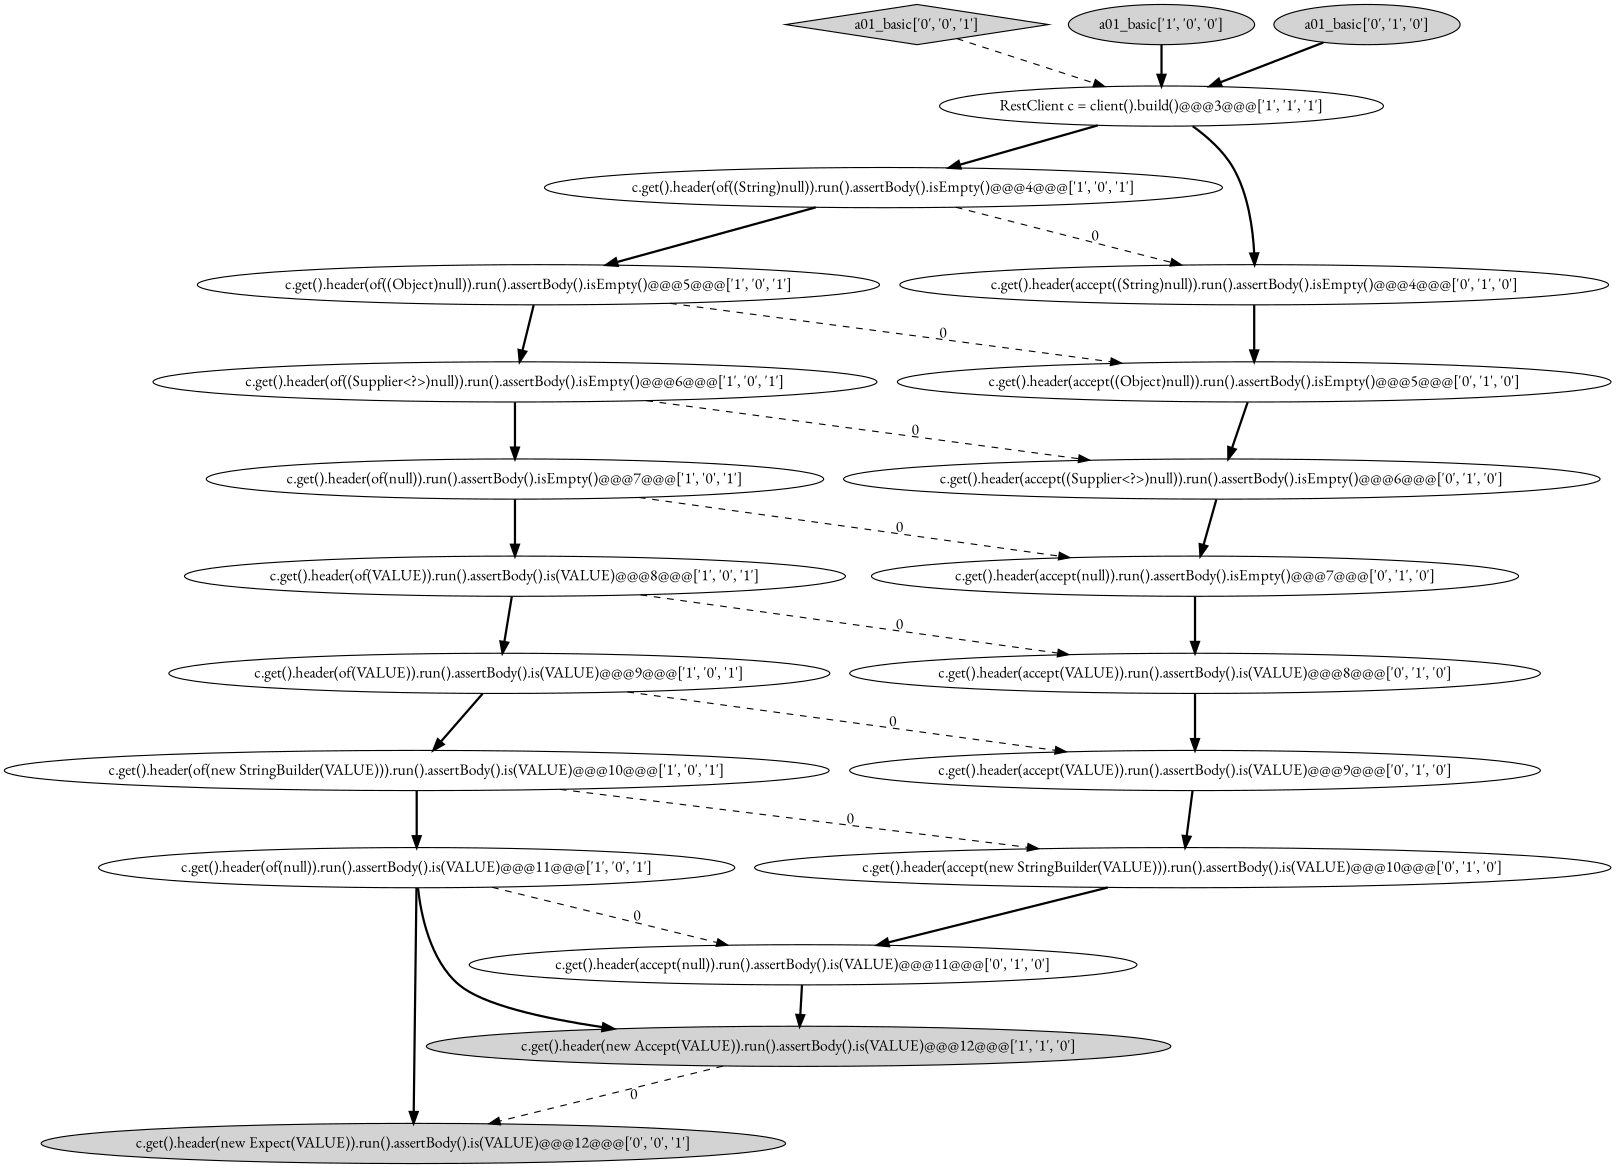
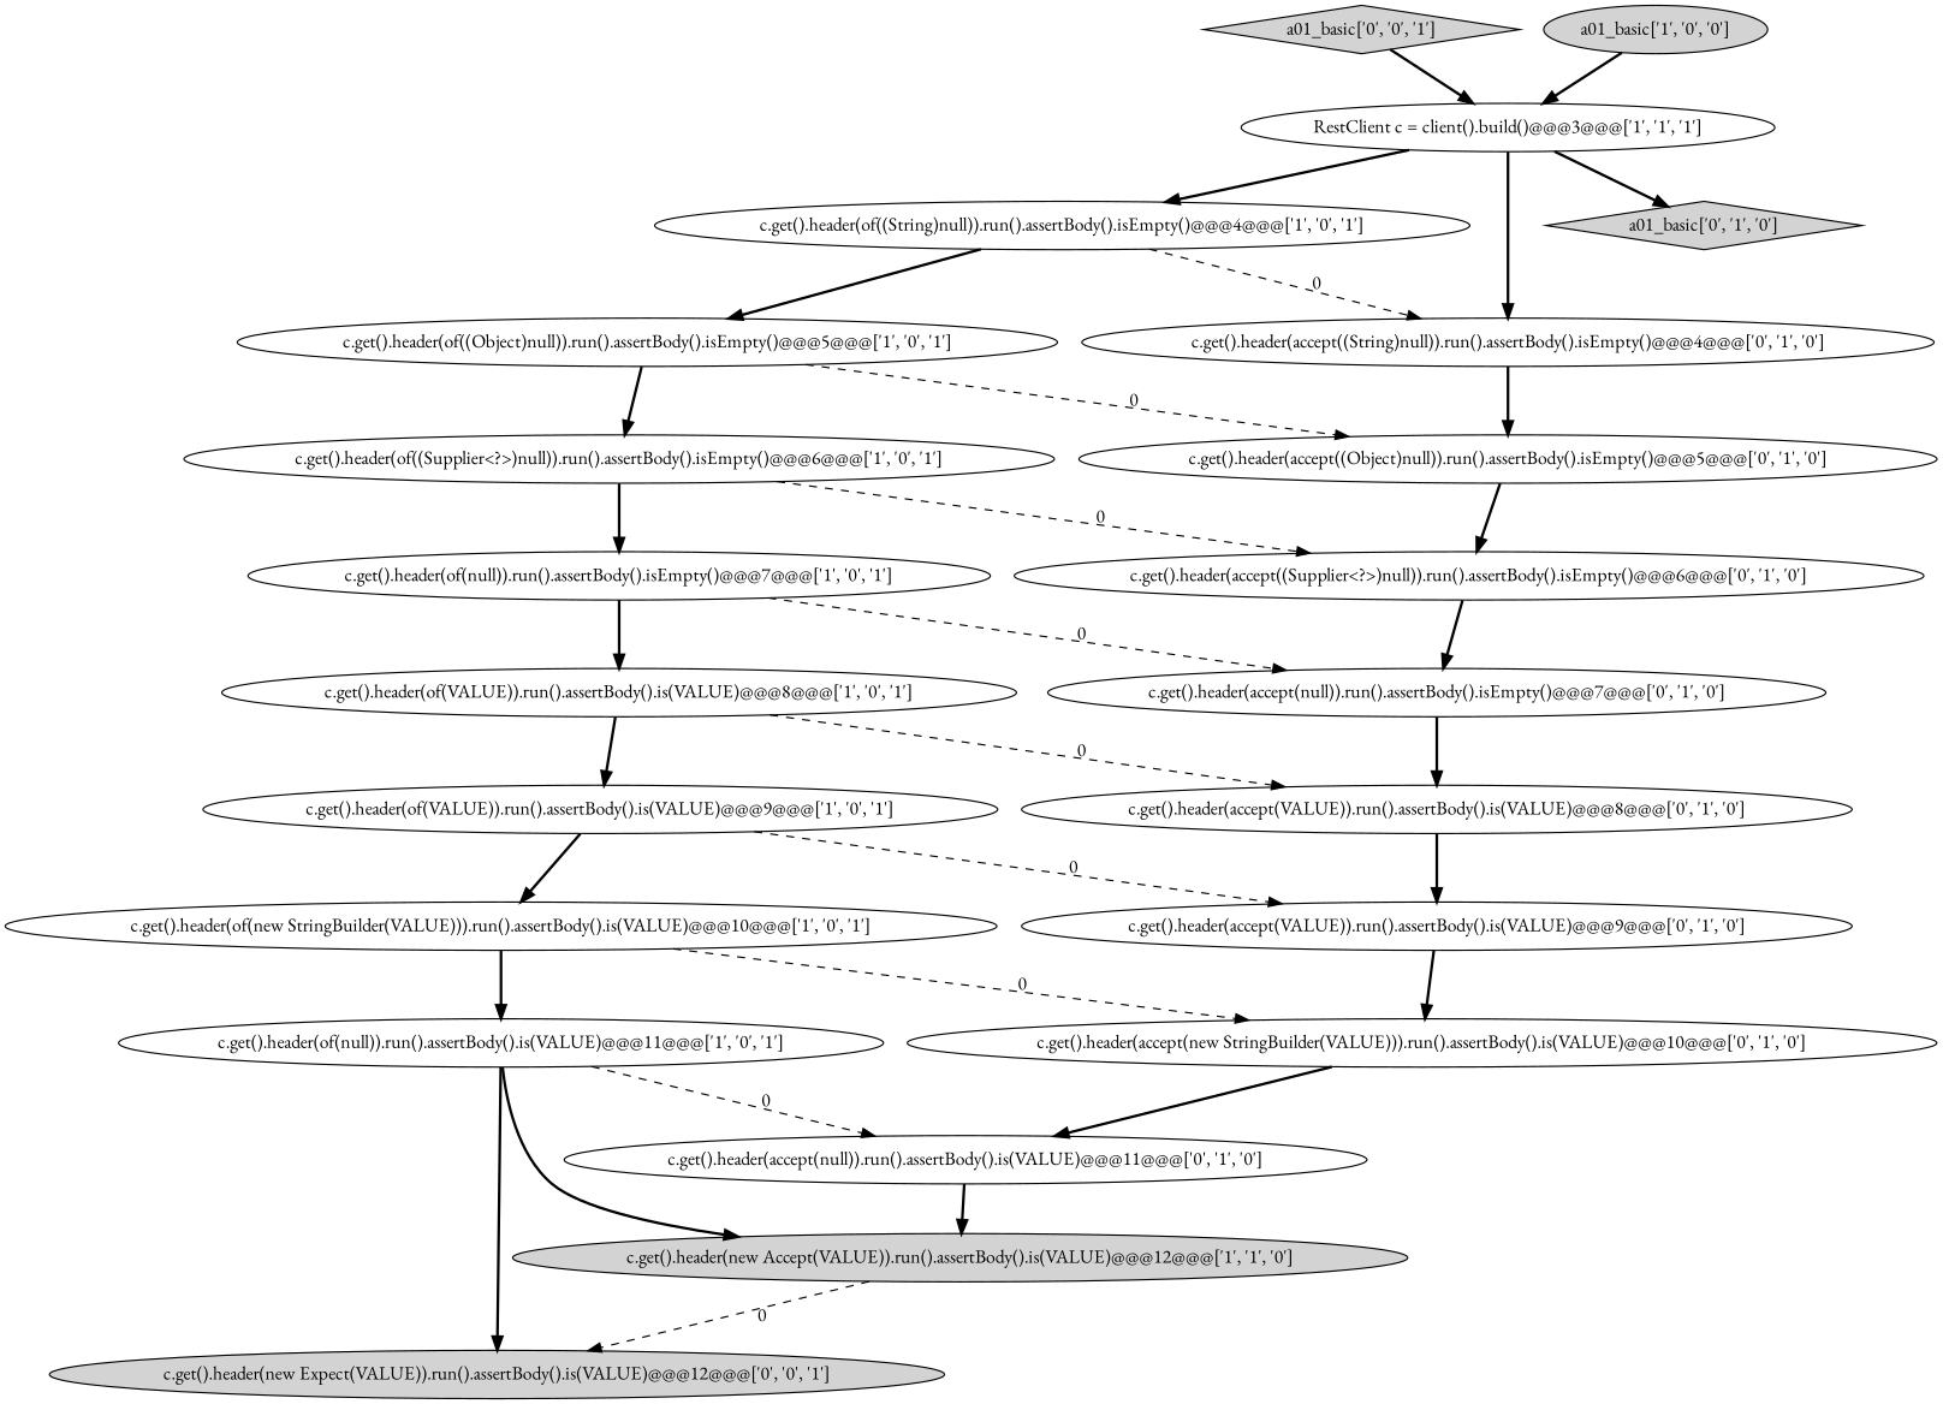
  digraph {
    fontname="EB Garamond"
    node [fillcolor=white fontname="EB Garamond" shape=ellipse style=filled]
    edge [fontname="EB Garamond" style=bold]
    n1 [label="c.get().header(of(null)).run().assertBody().is(VALUE)@@@11@@@['1', '0', '1']"]
    n2 [label="c.get().header(accept(null)).run().assertBody().is(VALUE)@@@11@@@['0', '1', '0']"]
    n3 [fillcolor=lightgray label="c.get().header(new Expect(VALUE)).run().assertBody().is(VALUE)@@@12@@@['0', '0', '1']"]
    n4 [fillcolor=lightgray label="c.get().header(new Accept(VALUE)).run().assertBody().is(VALUE)@@@12@@@['1', '1', '0']"]
    n5 [label="c.get().header(of(VALUE)).run().assertBody().is(VALUE)@@@9@@@['1', '0', '1']"]
    n6 [label="c.get().header(accept(VALUE)).run().assertBody().is(VALUE)@@@9@@@['0', '1', '0']"]
    n7 [label="c.get().header(of(new StringBuilder(VALUE))).run().assertBody().is(VALUE)@@@10@@@['1', '0', '1']"]
    n8 [label="c.get().header(accept(new StringBuilder(VALUE))).run().assertBody().is(VALUE)@@@10@@@['0', '1', '0']"]
    n9 [label="c.get().header(of(VALUE)).run().assertBody().is(VALUE)@@@8@@@['1', '0', '1']"]
    n10 [label="c.get().header(accept(VALUE)).run().assertBody().is(VALUE)@@@8@@@['0', '1', '0']"]
    n11 [label="RestClient c = client().build()@@@3@@@['1', '1', '1']"]
    n12 [label="c.get().header(of((String)null)).run().assertBody().isEmpty()@@@4@@@['1', '0', '1']"]
    n13 [label="c.get().header(accept((String)null)).run().assertBody().isEmpty()@@@4@@@['0', '1', '0']"]
    n14 [label="c.get().header(of((Object)null)).run().assertBody().isEmpty()@@@5@@@['1', '0', '1']"]
    n15 [label="c.get().header(accept((Object)null)).run().assertBody().isEmpty()@@@5@@@['0', '1', '0']"]
    n16 [label="c.get().header(of((Supplier<?>)null)).run().assertBody().isEmpty()@@@6@@@['1', '0', '1']"]
    n17 [label="c.get().header(accept((Supplier<?>)null)).run().assertBody().isEmpty()@@@6@@@['0', '1', '0']"]
    n18 [label="c.get().header(of(null)).run().assertBody().isEmpty()@@@7@@@['1', '0', '1']"]
    n19 [label="c.get().header(accept(null)).run().assertBody().isEmpty()@@@7@@@['0', '1', '0']"]
    n20 [fillcolor=lightgray label="a01_basic['0', '0', '1']" shape=diamond]
    n21 [fillcolor=lightgray label="a01_basic['1', '0', '0']"]
-   n22 [fillcolor=lightgray label="a01_basic['0', '1', '0']"]
+   n22 [fillcolor=lightgray label="a01_basic['0', '1', '0']" shape=diamond]
    n1 -> n2 [label=0 style=dashed]
    n1 -> n3
    n1 -> n4
    n2 -> n4
    n4 -> n3 [label=0 style=dashed]
    n5 -> n6 [label=0 style=dashed]
    n5 -> n7
    n6 -> n8
    n7 -> n1
    n7 -> n8 [label=0 style=dashed]
    n8 -> n2
    n9 -> n5
    n9 -> n10 [label=0 style=dashed]
    n10 -> n6
    n11 -> n12
    n11 -> n13
    n12 -> n13 [label=0 style=dashed]
    n12 -> n14
    n13 -> n15
    n14 -> n15 [label=0 style=dashed]
    n14 -> n16
    n15 -> n17
    n16 -> n17 [label=0 style=dashed]
    n16 -> n18
    n17 -> n19
    n18 -> n9
    n18 -> n19 [label=0 style=dashed]
    n19 -> n10
-   n20 -> n11 [style=dashed]
+   n20 -> n11
    n21 -> n11
-   n22 -> n11
+   n11 -> n22
  }
